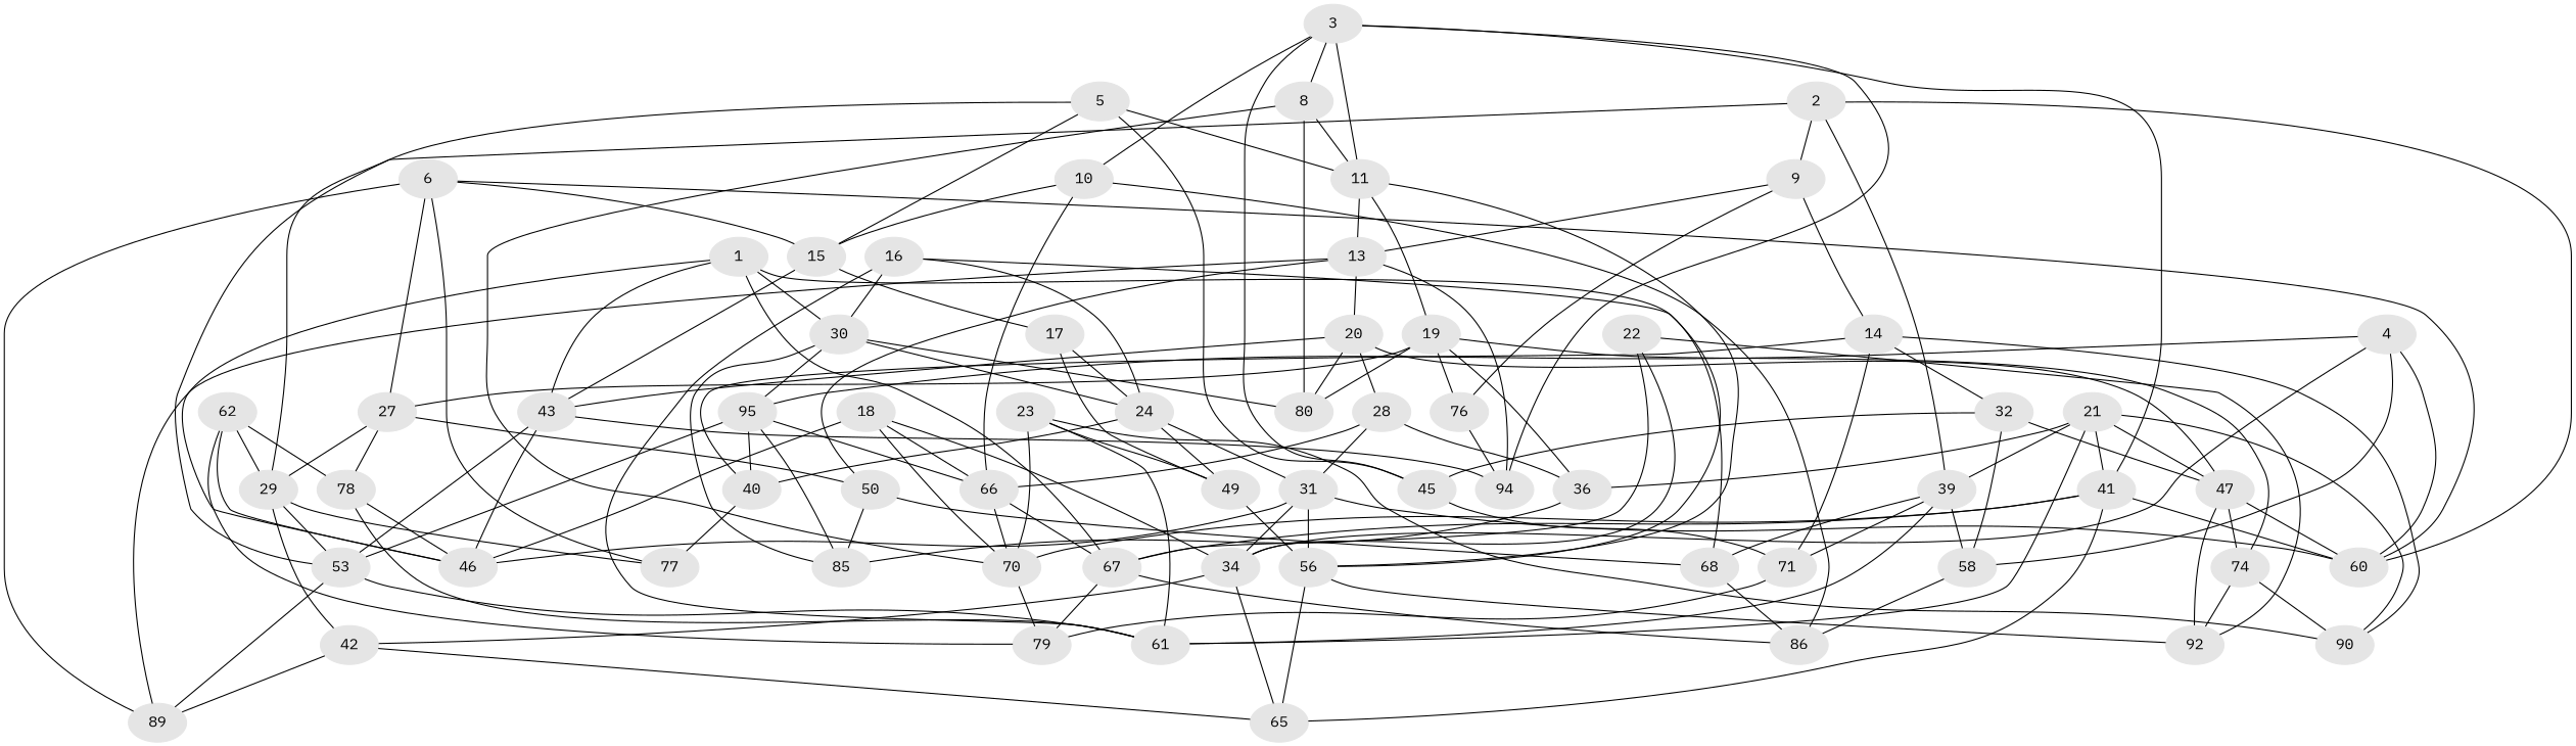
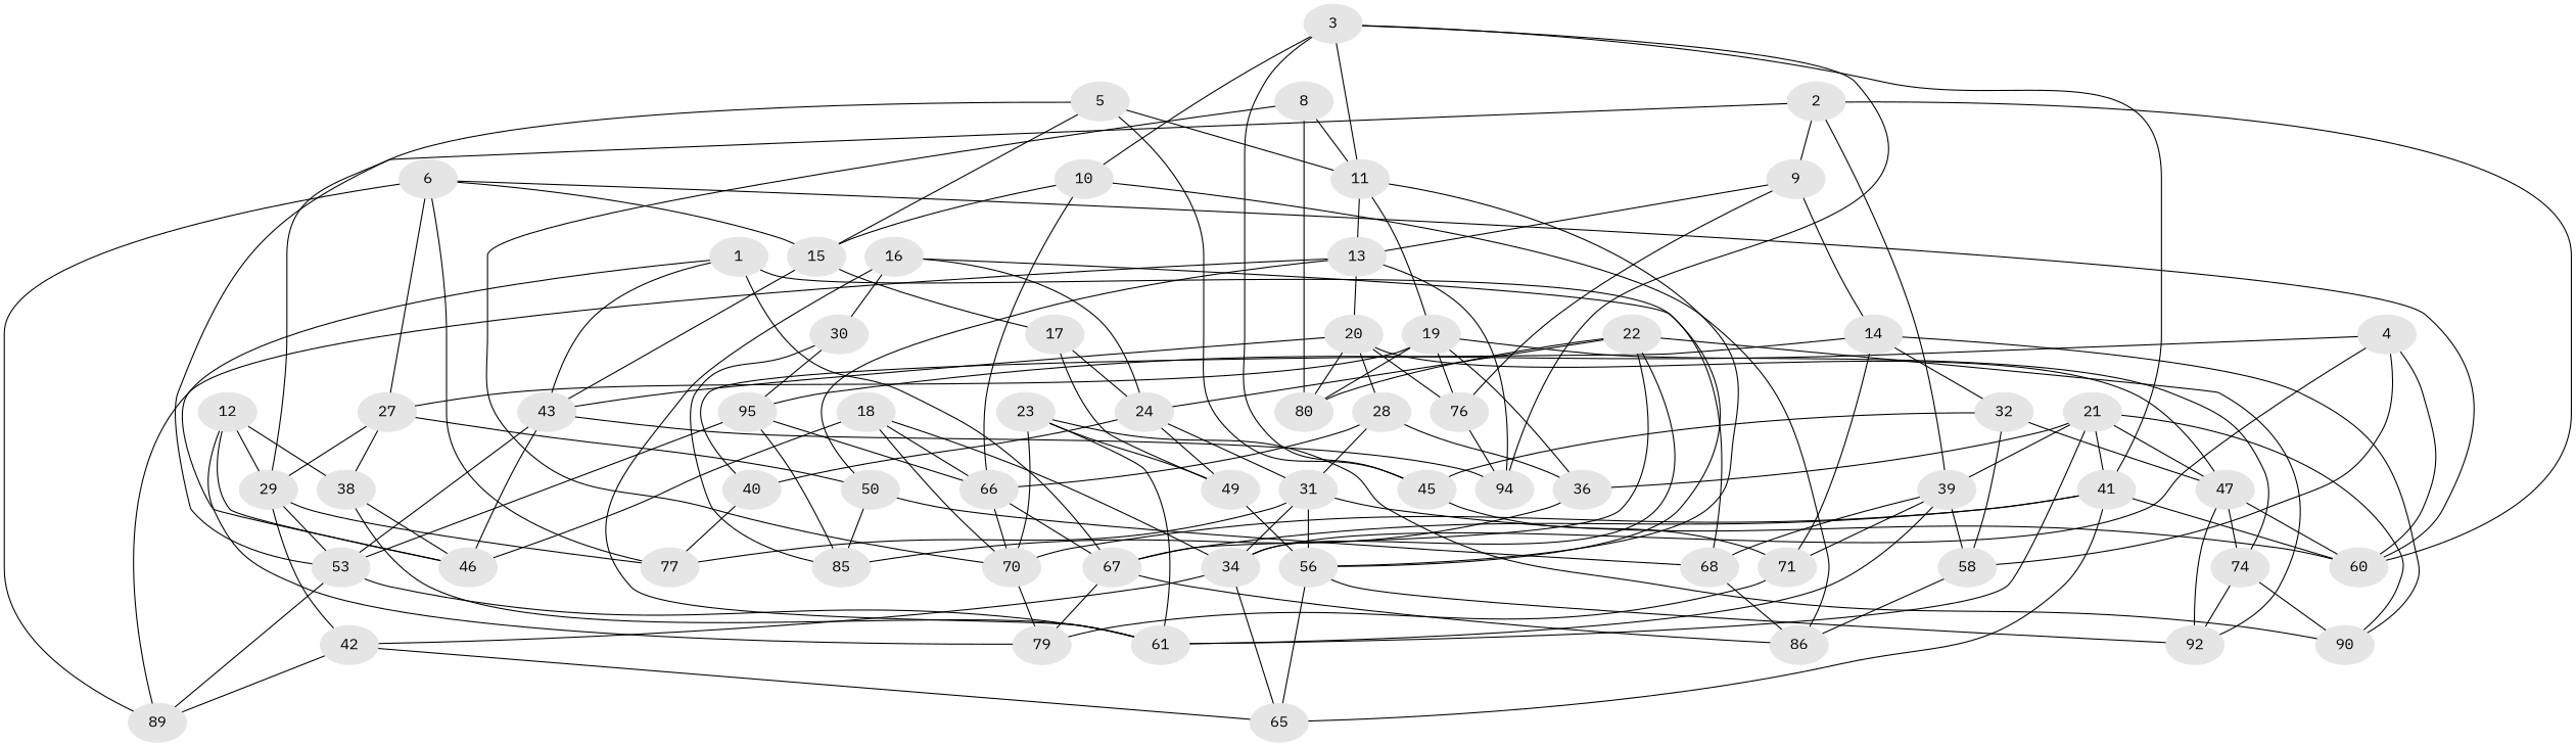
  graph {
    fontname="IBM Plex Mono"
    node [color=gray90 fontname="IBM Plex Mono" style=filled]
    edge [fontname="IBM Plex Mono"]
    1 [super="+37"]
    30 [super="+91"]
    43 [super="+44"]
    46 [super="+83"]
    67 [super="+70"]
    68
    n7 [label=95 super="+93"]
    80
    85
    53 [super="+62"]
    94
    86
    79
    9 [super="+40"]
    13 [super="+84"]
    14 [super="+26"]
    76
    2
    39 [super="+63"]
    60 [super="+72"]
    58
    71
    61 [super="+81"]
    89
    3 [super="+7"]
    8
    10
    11 [super="+64"]
    41 [super="+55"]
    45
    n31 [label=70 super="+88"]
    15 [super="+57"]
    66 [super="+69"]
    19 [super="+54"]
    n35 [label=56 super="+87"]
    65
    34 [super="+52"]
    42
    4
    n40 [label=40]
    5
    29 [super="+82"]
    17
    77
    6
    27 [super="+33"]
-   38 [label=78]
+   38
    50
    20 [super="+75"]
    32
    90
    36
    74
    92
-   12 [label=62]
+   12
    28
    47 [super="+56"]
    24 [super="+25"]
    49
    31 [super="+51"]
    16
    18
    21 [super="+78"]
    22
    23
-   1 -- 30 [weight=2]
    1 -- 43
    1 -- 46
    1 -- 67
    1 -- 68
    30 -- n7
-   30 -- 80
+   22 -- 80
    30 -- 85
    43 -- 46
    43 -- 53
    43 -- 94
    67 -- 86
    67 -- 79
    68 -- 86
    n7 -- 85
    n7 -- 53
    n7 -- 66
-   n7 -- n40
    53 -- 61
    53 -- 89
    9 -- 13
    9 -- 14 [weight=2]
    9 -- 76
    13 -- 94
    13 -- 89
    13 -- 50
    13 -- 20
    14 -- 71
    14 -- n40
    14 -- 32
    14 -- 90
    76 -- 94
    2 -- 53
    2 -- 9
    2 -- 39
    2 -- 60
    39 -- 68
    39 -- 58
    39 -- 71
    39 -- 61
    58 -- 86
    71 -- 79
    3 -- 94
-   3 -- 8
    3 -- 10
    3 -- 11
    3 -- 41
    3 -- 45
    8 -- 80
    8 -- 11
    8 -- n31
    10 -- 86
    10 -- 15
    10 -- 66
    11 -- 13
    11 -- 19
    11 -- n35
    41 -- 67
    41 -- 60
    41 -- n31
    41 -- 65
    45 -- 71
    n31 -- 79
    15 -- 43
    15 -- 17 [weight=2]
    66 -- 67
    66 -- n31
    19 -- 80
    19 -- 76
    19 -- 27
    19 -- 36
    19 -- 74
    n35 -- 65
    n35 -- 92
    34 -- 65
    34 -- 42
    42 -- 89
    42 -- 65
    4 -- n7
    4 -- 60
    4 -- 58
    4 -- 34
    n40 -- 77
    5 -- 11
    5 -- 45
    5 -- 15
    5 -- 29
    29 -- 53
    29 -- 42
    29 -- 77
    17 -- 24
    17 -- 49
    6 -- 60
    6 -- 89
    6 -- 15
    6 -- 77
    6 -- 27
    27 -- 29
    27 -- 38
    27 -- 50
    38 -- 46
    38 -- 61
    50 -- 68
    50 -- 85
    20 -- 43
    20 -- 80
+   20 -- 76
    20 -- 28
    20 -- 47
    32 -- 58
    32 -- 45
    32 -- 47
    36 -- 85
    74 -- 90
    74 -- 92
    12 -- 46
    12 -- 79
    12 -- 29
    12 -- 38
    28 -- 66
    28 -- 36
    28 -- 31
    47 -- 60
    47 -- 74
    47 -- 92
    24 -- n40
    24 -- 49
    24 -- 31
    49 -- n35
    31 -- 60
    31 -- n35
    31 -- 34
-   31 -- 46
+   31 -- 77
    16 -- 30
    16 -- 61
    16 -- n35
    16 -- 24
    18 -- 46
    18 -- n31
    18 -- 66
    18 -- 34
    21 -- 39
    21 -- 61
    21 -- 41
    21 -- 90
    21 -- 36
    21 -- 47
    22 -- 67
    22 -- 34
    22 -- 92
-   30 -- 24
+   22 -- 24
    23 -- 61
    23 -- n31
    23 -- 90
    23 -- 49
  }
